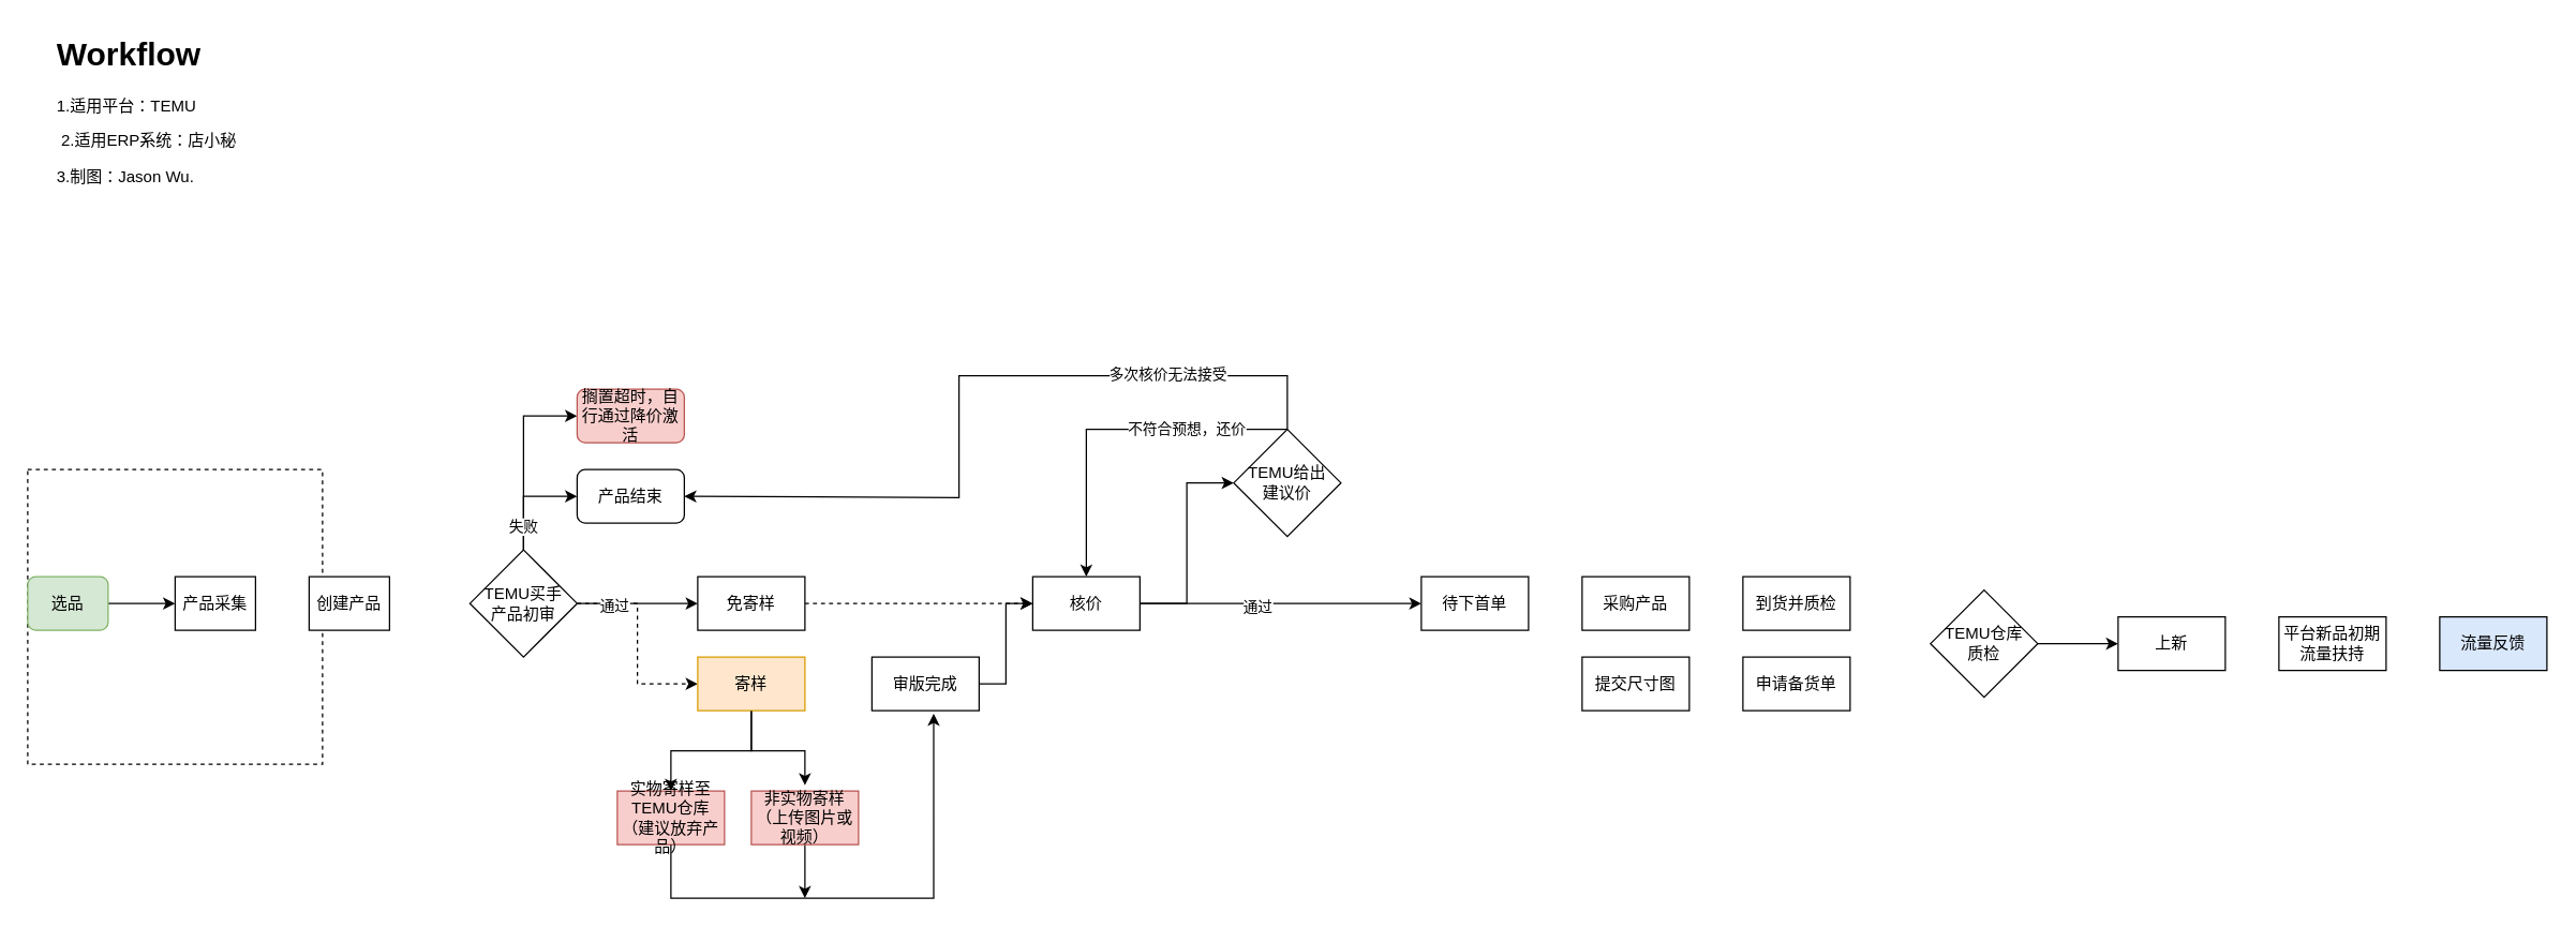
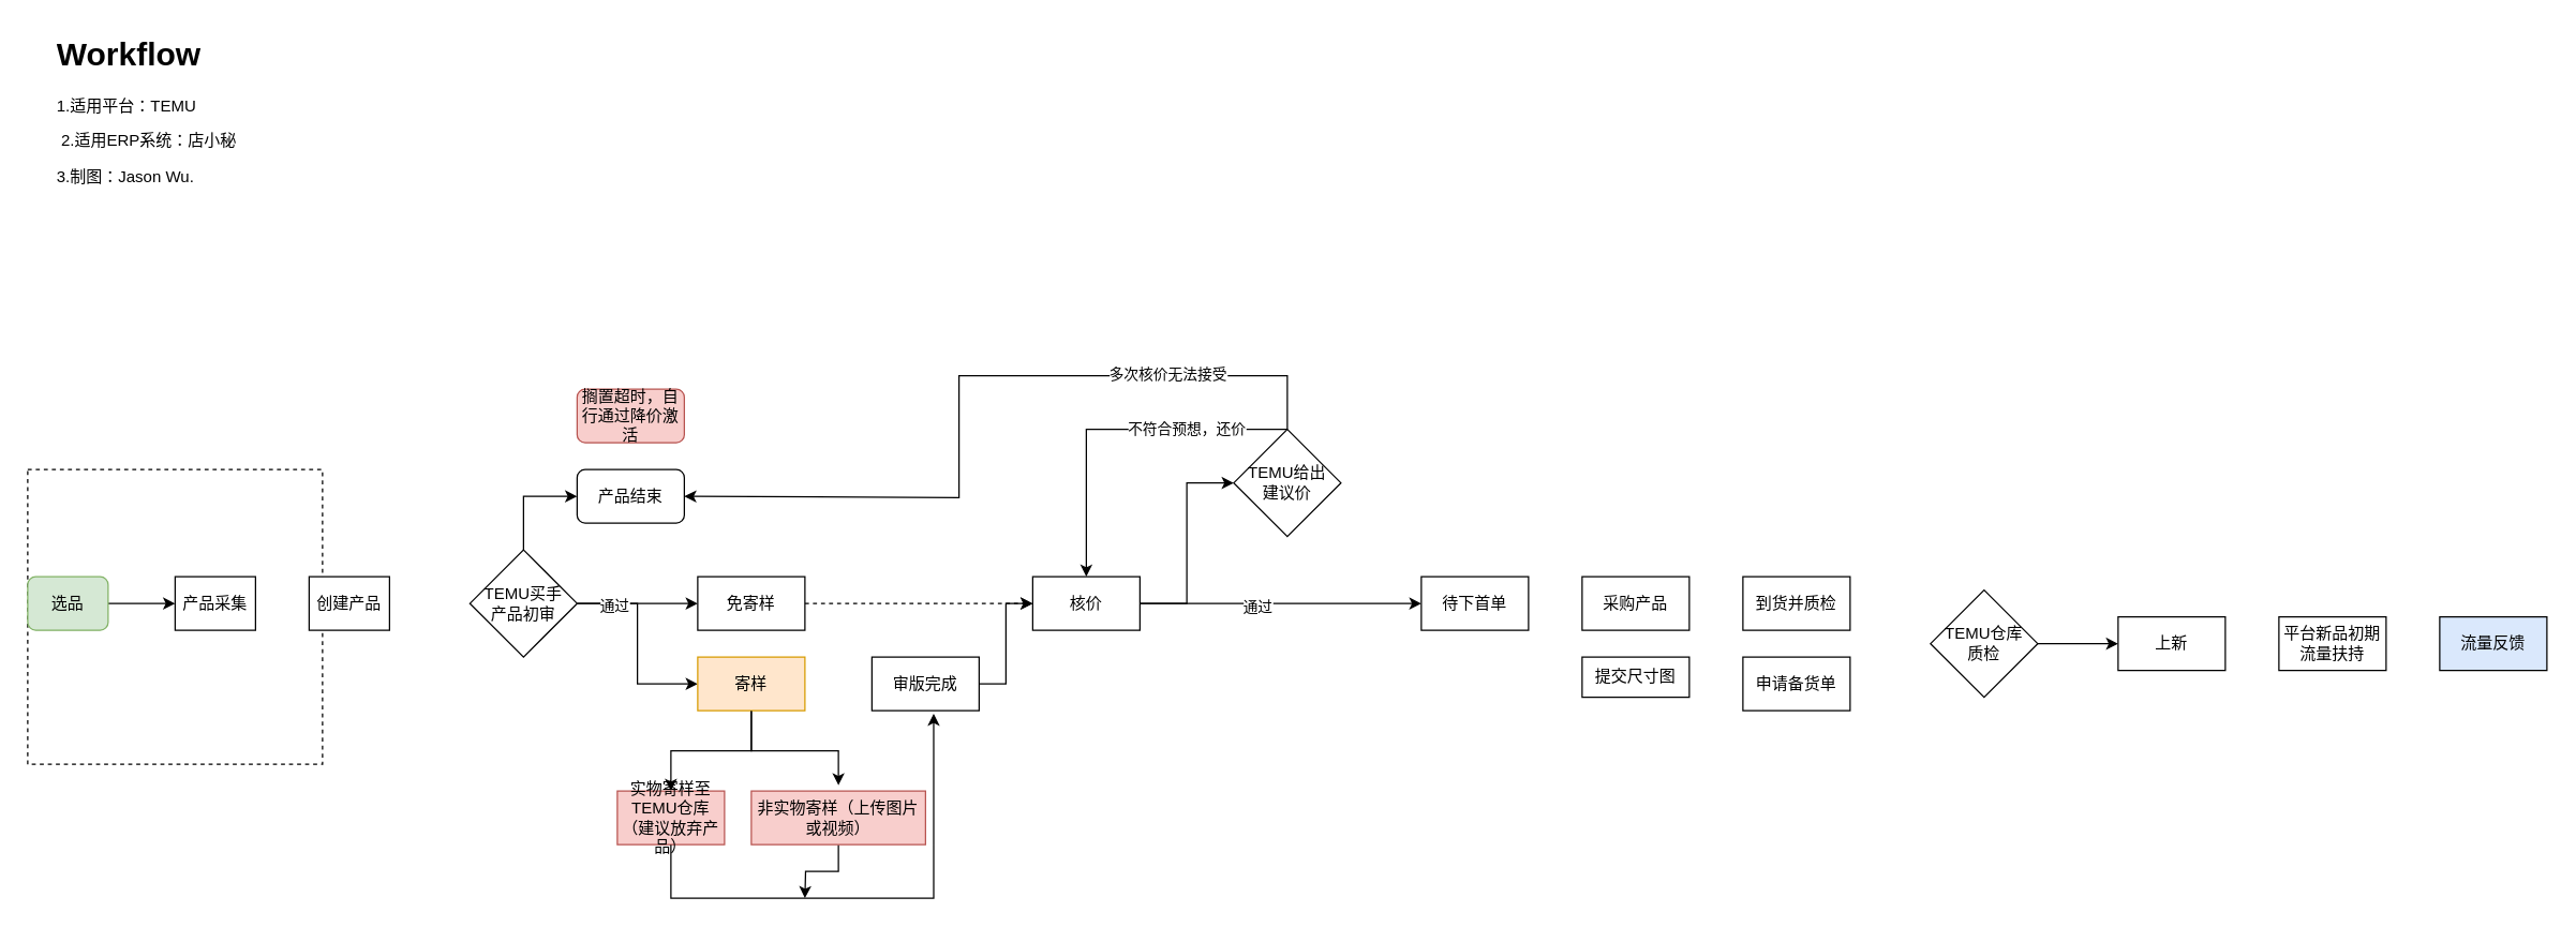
  <mxCell id="0" />
  <mxCell id="1" parent="0" />
  <mxCell id="2" value="" style="whiteSpace=wrap;html=1;aspect=fixed;fillColor=none;dashed=1;" vertex="1" parent="1"><mxGeometry x="20" y="350" width="220" height="220" as="geometry" /></mxCell>
  <mxCell id="3" style="edgeStyle=orthogonalEdgeStyle;rounded=0;orthogonalLoop=1;jettySize=auto;html=1;exitX=1;exitY=0.5;exitDx=0;exitDy=0;entryX=0;entryY=0.5;entryDx=0;entryDy=0;" parent="1" source="4" target="13" edge="1"><mxGeometry relative="1" as="geometry" /></mxCell>
  <mxCell id="4" value="选品" style="rounded=1;whiteSpace=wrap;html=1;fillColor=#d5e8d4;strokeColor=#82b366;" parent="1" vertex="1"><mxGeometry x="20" y="430" width="60" height="40" as="geometry" /></mxCell>
  <mxCell id="5" value="&lt;h1 style=&quot;margin-top: 0px;&quot;&gt;Workflow&lt;/h1&gt;&lt;p&gt;1.适用平台：TEMU&lt;/p&gt;&lt;p&gt;&amp;nbsp;&lt;span style=&quot;background-color: initial;&quot;&gt;2.适用ERP系统：店小秘&lt;/span&gt;&lt;/p&gt;&lt;p&gt;&lt;span style=&quot;background-color: initial;&quot;&gt;3.制图：Jason Wu.&lt;/span&gt;&lt;/p&gt;" style="text;html=1;whiteSpace=wrap;overflow=hidden;rounded=0;" parent="1" vertex="1"><mxGeometry x="40" y="20" width="280" height="120" as="geometry" /></mxCell>
  <mxCell id="6" style="edgeStyle=orthogonalEdgeStyle;rounded=0;orthogonalLoop=1;jettySize=auto;html=1;entryX=0;entryY=0.5;entryDx=0;entryDy=0;" parent="1" source="12" target="15" edge="1"><mxGeometry relative="1" as="geometry" /></mxCell>
- <mxCell id="7" style="edgeStyle=orthogonalEdgeStyle;rounded=0;orthogonalLoop=1;jettySize=auto;html=1;exitX=0.5;exitY=0;exitDx=0;exitDy=0;entryX=0;entryY=0.5;entryDx=0;entryDy=0;" parent="1" source="12" target="16" edge="1"><mxGeometry relative="1" as="geometry" /></mxCell>
- <mxCell id="8" value="失败" style="edgeLabel;html=1;align=center;verticalAlign=middle;resizable=0;points=[];" parent="7" vertex="1" connectable="0"><mxGeometry x="-0.737" y="1" relative="1" as="geometry"><mxPoint as="offset" /></mxGeometry></mxCell>
  <mxCell id="9" style="edgeStyle=orthogonalEdgeStyle;rounded=0;orthogonalLoop=1;jettySize=auto;html=1;entryX=0;entryY=0.5;entryDx=0;entryDy=0;" parent="1" source="12" target="18" edge="1"><mxGeometry relative="1" as="geometry" /></mxCell>
- <mxCell id="10" style="edgeStyle=orthogonalEdgeStyle;rounded=0;orthogonalLoop=1;jettySize=auto;html=1;entryX=0;entryY=0.5;entryDx=0;entryDy=0;dashed=1;" parent="1" source="12" target="20" edge="1"><mxGeometry relative="1" as="geometry" /></mxCell>
+ <mxCell id="10" style="edgeStyle=orthogonalEdgeStyle;rounded=0;orthogonalLoop=1;jettySize=auto;html=1;entryX=0;entryY=0.5;entryDx=0;entryDy=0;" parent="1" source="12" target="20" edge="1"><mxGeometry relative="1" as="geometry" /></mxCell>
  <mxCell id="11" value="通过" style="edgeLabel;html=1;align=center;verticalAlign=middle;resizable=0;points=[];" parent="10" vertex="1" connectable="0"><mxGeometry x="-0.64" y="-1" relative="1" as="geometry"><mxPoint as="offset" /></mxGeometry></mxCell>
  <mxCell id="12" value="TEMU买手&lt;div&gt;产品初审&lt;/div&gt;" style="rhombus;whiteSpace=wrap;html=1;" parent="1" vertex="1"><mxGeometry x="350" y="410" width="80" height="80" as="geometry" /></mxCell>
  <mxCell id="13" value="产品采集" style="rounded=0;whiteSpace=wrap;html=1;" parent="1" vertex="1"><mxGeometry x="130" y="430" width="60" height="40" as="geometry" /></mxCell>
  <mxCell id="14" value="创建产品" style="rounded=0;whiteSpace=wrap;html=1;" parent="1" vertex="1"><mxGeometry x="230" y="430" width="60" height="40" as="geometry" /></mxCell>
  <mxCell id="15" value="产品结束" style="rounded=1;whiteSpace=wrap;html=1;" parent="1" vertex="1"><mxGeometry x="430" y="350" width="80" height="40" as="geometry" /></mxCell>
  <mxCell id="16" value="搁置超时，自行通过降价激活" style="rounded=1;whiteSpace=wrap;html=1;fillColor=#f8cecc;strokeColor=#b85450;" parent="1" vertex="1"><mxGeometry x="430" y="290" width="80" height="40" as="geometry" /></mxCell>
  <mxCell id="17" style="edgeStyle=orthogonalEdgeStyle;rounded=0;orthogonalLoop=1;jettySize=auto;html=1;dashed=1;" parent="1" source="18" target="29" edge="1"><mxGeometry relative="1" as="geometry" /></mxCell>
  <mxCell id="18" value="免寄样" style="rounded=0;whiteSpace=wrap;html=1;" parent="1" vertex="1"><mxGeometry x="520" y="430" width="80" height="40" as="geometry" /></mxCell>
  <mxCell id="19" style="edgeStyle=orthogonalEdgeStyle;rounded=0;orthogonalLoop=1;jettySize=auto;html=1;entryX=0.5;entryY=0;entryDx=0;entryDy=0;" parent="1" source="20" target="23" edge="1"><mxGeometry relative="1" as="geometry" /></mxCell>
  <mxCell id="20" value="寄样" style="rounded=0;whiteSpace=wrap;html=1;fillColor=#ffe6cc;strokeColor=#d79b00;" parent="1" vertex="1"><mxGeometry x="520" y="490" width="80" height="40" as="geometry" /></mxCell>
  <mxCell id="21" style="edgeStyle=orthogonalEdgeStyle;rounded=0;orthogonalLoop=1;jettySize=auto;html=1;" parent="1" source="22" edge="1"><mxGeometry relative="1" as="geometry"><mxPoint x="600" y="670" as="targetPoint" /></mxGeometry></mxCell>
- <mxCell id="22" value="非实物寄样（上传图片或视频）" style="rounded=0;whiteSpace=wrap;html=1;fillColor=#f8cecc;strokeColor=#b85450;" parent="1" vertex="1"><mxGeometry x="560" y="590" width="80" height="40" as="geometry" /></mxCell>
+ <mxCell id="22" value="非实物寄样（上传图片或视频）" style="rounded=0;whiteSpace=wrap;html=1;fillColor=#f8cecc;strokeColor=#b85450;" parent="1" vertex="1"><mxGeometry x="560" y="590" width="130" height="40" as="geometry" /></mxCell>
  <mxCell id="23" value="实物寄样至TEMU仓库（建议放弃产品）" style="rounded=0;whiteSpace=wrap;html=1;fillColor=#f8cecc;strokeColor=#b85450;" parent="1" vertex="1"><mxGeometry x="460" y="590" width="80" height="40" as="geometry" /></mxCell>
  <mxCell id="24" style="edgeStyle=orthogonalEdgeStyle;rounded=0;orthogonalLoop=1;jettySize=auto;html=1;entryX=0;entryY=0.5;entryDx=0;entryDy=0;" parent="1" source="25" target="29" edge="1"><mxGeometry relative="1" as="geometry" /></mxCell>
  <mxCell id="25" value="审版完成" style="rounded=0;whiteSpace=wrap;html=1;" parent="1" vertex="1"><mxGeometry x="650" y="490" width="80" height="40" as="geometry" /></mxCell>
  <mxCell id="26" style="edgeStyle=orthogonalEdgeStyle;rounded=0;orthogonalLoop=1;jettySize=auto;html=1;entryX=0;entryY=0.5;entryDx=0;entryDy=0;" parent="1" source="29" target="32" edge="1"><mxGeometry relative="1" as="geometry" /></mxCell>
  <mxCell id="27" value="通过" style="edgeLabel;html=1;align=center;verticalAlign=middle;resizable=0;points=[];" parent="26" vertex="1" connectable="0"><mxGeometry x="-0.175" y="-2" relative="1" as="geometry"><mxPoint as="offset" /></mxGeometry></mxCell>
  <mxCell id="28" style="edgeStyle=orthogonalEdgeStyle;rounded=0;orthogonalLoop=1;jettySize=auto;html=1;entryX=0;entryY=0.5;entryDx=0;entryDy=0;" parent="1" source="29" target="35" edge="1"><mxGeometry relative="1" as="geometry" /></mxCell>
  <mxCell id="29" value="核价" style="rounded=0;whiteSpace=wrap;html=1;" parent="1" vertex="1"><mxGeometry x="770" y="430" width="80" height="40" as="geometry" /></mxCell>
  <mxCell id="30" style="edgeStyle=orthogonalEdgeStyle;rounded=0;orthogonalLoop=1;jettySize=auto;html=1;entryX=0.5;entryY=-0.109;entryDx=0;entryDy=0;entryPerimeter=0;" parent="1" source="20" target="22" edge="1"><mxGeometry relative="1" as="geometry" /></mxCell>
  <mxCell id="31" style="edgeStyle=orthogonalEdgeStyle;rounded=0;orthogonalLoop=1;jettySize=auto;html=1;entryX=0.576;entryY=1.056;entryDx=0;entryDy=0;entryPerimeter=0;" parent="1" source="23" target="25" edge="1"><mxGeometry relative="1" as="geometry"><Array as="points"><mxPoint x="500" y="670" /><mxPoint x="696" y="670" /></Array></mxGeometry></mxCell>
  <mxCell id="32" value="待下首单" style="rounded=0;whiteSpace=wrap;html=1;" parent="1" vertex="1"><mxGeometry x="1060" y="430" width="80" height="40" as="geometry" /></mxCell>
  <mxCell id="33" style="edgeStyle=orthogonalEdgeStyle;rounded=0;orthogonalLoop=1;jettySize=auto;html=1;entryX=0.5;entryY=0;entryDx=0;entryDy=0;" parent="1" source="35" target="29" edge="1"><mxGeometry relative="1" as="geometry"><Array as="points"><mxPoint x="810" y="320" /></Array></mxGeometry></mxCell>
  <mxCell id="34" value="不符合预想，还价" style="edgeLabel;html=1;align=center;verticalAlign=middle;resizable=0;points=[];" parent="33" vertex="1" connectable="0"><mxGeometry x="-0.415" y="-1" relative="1" as="geometry"><mxPoint as="offset" /></mxGeometry></mxCell>
  <mxCell id="35" value="TEMU给出&lt;div&gt;建议价&lt;/div&gt;" style="rhombus;whiteSpace=wrap;html=1;" parent="1" vertex="1"><mxGeometry x="920" y="320" width="80" height="80" as="geometry" /></mxCell>
  <mxCell id="36" style="edgeStyle=orthogonalEdgeStyle;rounded=0;orthogonalLoop=1;jettySize=auto;html=1;entryX=1;entryY=0.5;entryDx=0;entryDy=0;" parent="1" source="35" target="15" edge="1"><mxGeometry relative="1" as="geometry"><Array as="points"><mxPoint x="960" y="280" /><mxPoint x="715" y="280" /><mxPoint x="715" y="371" /><mxPoint x="510" y="371" /></Array></mxGeometry></mxCell>
  <mxCell id="37" value="多次核价无法接受" style="edgeLabel;html=1;align=center;verticalAlign=middle;resizable=0;points=[];" parent="36" vertex="1" connectable="0"><mxGeometry x="-0.552" y="-2" relative="1" as="geometry"><mxPoint as="offset" /></mxGeometry></mxCell>
  <mxCell id="38" value="采购产品" style="rounded=0;whiteSpace=wrap;html=1;" parent="1" vertex="1"><mxGeometry x="1180" y="430" width="80" height="40" as="geometry" /></mxCell>
  <mxCell id="39" value="到货并质检" style="rounded=0;whiteSpace=wrap;html=1;" parent="1" vertex="1"><mxGeometry x="1300" y="430" width="80" height="40" as="geometry" /></mxCell>
- <mxCell id="40" value="提交尺寸图" style="rounded=0;whiteSpace=wrap;html=1;" parent="1" vertex="1"><mxGeometry x="1180" y="490" width="80" height="40" as="geometry" /></mxCell>
+ <mxCell id="40" value="提交尺寸图" style="rounded=0;whiteSpace=wrap;html=1;" parent="1" vertex="1"><mxGeometry x="1180" y="490" width="80" height="30" as="geometry" /></mxCell>
  <mxCell id="41" value="申请备货单" style="rounded=0;whiteSpace=wrap;html=1;" parent="1" vertex="1"><mxGeometry x="1300" y="490" width="80" height="40" as="geometry" /></mxCell>
  <mxCell id="42" style="edgeStyle=orthogonalEdgeStyle;rounded=0;orthogonalLoop=1;jettySize=auto;html=1;entryX=0;entryY=0.5;entryDx=0;entryDy=0;" parent="1" source="43" target="44" edge="1"><mxGeometry relative="1" as="geometry" /></mxCell>
  <mxCell id="43" value="TEMU仓库&lt;div&gt;质检&lt;/div&gt;" style="rhombus;whiteSpace=wrap;html=1;" parent="1" vertex="1"><mxGeometry x="1440" y="440" width="80" height="80" as="geometry" /></mxCell>
  <mxCell id="44" value="上新" style="rounded=0;whiteSpace=wrap;html=1;" parent="1" vertex="1"><mxGeometry x="1580" y="460" width="80" height="40" as="geometry" /></mxCell>
  <mxCell id="45" value="平台新品初期流量扶持" style="rounded=0;whiteSpace=wrap;html=1;" parent="1" vertex="1"><mxGeometry x="1700" y="460" width="80" height="40" as="geometry" /></mxCell>
  <mxCell id="46" value="流量反馈" style="rounded=0;whiteSpace=wrap;html=1;fillColor=#dae8fc;" parent="1" vertex="1"><mxGeometry x="1820" y="460" width="80" height="40" as="geometry" /></mxCell>
